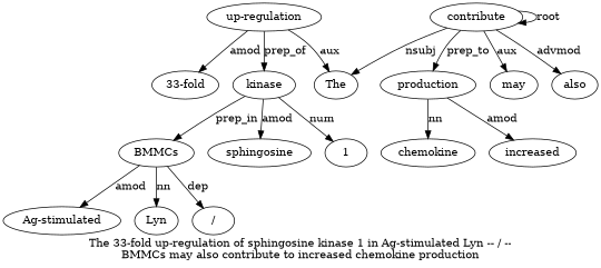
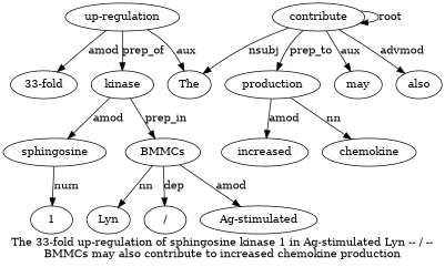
  digraph {
    label="The 33-fold up-regulation of sphingosine kinase 1 in Ag-stimulated Lyn -- / --\nBMMCs may also contribute to increased chemokine production"
    node [fillcolor=white style=filled]
    n1 [label="up-regulation"]
    n2 [label=The]
    n3 [label="33-fold"]
    n4 [label=kinase]
    n5 [label=sphingosine]
    n6 [label=1]
    n7 [label=BMMCs]
    n8 [label=contribute]
    n9 [label=may]
    n10 [label=also]
    n11 [label=production]
    n12 [label=increased]
    n13 [label=chemokine]
    n14 [label="Ag-stimulated"]
    n15 [label=Lyn]
    n16 [label="/"]
    n1 -> n2 [label=aux]
    n1 -> n3 [label=amod]
    n1 -> n4 [label=prep_of]
    n4 -> n5 [label=amod]
-   n4 -> n6 [label=num]
+   n5 -> n6 [label=num]
    n4 -> n7 [label=prep_in]
    n7 -> n14 [label=amod]
    n7 -> n15 [label=nn]
    n7 -> n16 [label=dep]
    n8 -> n2 [label=nsubj]
    n8 -> n8 [label=root]
    n8 -> n9 [label=aux]
    n8 -> n10 [label=advmod]
    n8 -> n11 [label=prep_to]
    n11 -> n12 [label=amod]
    n11 -> n13 [label=nn]
  }
